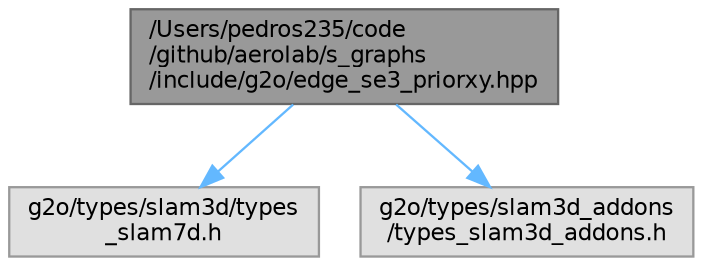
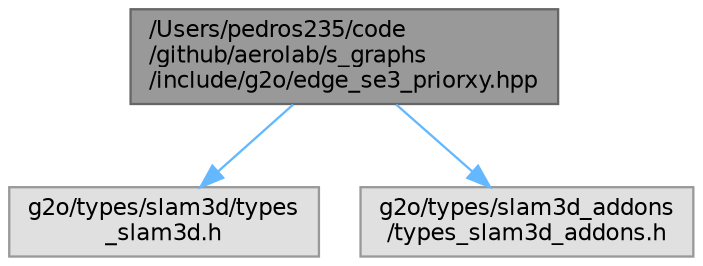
  digraph {
    node [color=grey60 fillcolor="#E0E0E0" fontname=Helvetica fontsize=10 shape=box style=filled]
    edge [color=steelblue1 fontname=Helvetica fontsize=10 labelfontname=Helvetica labelfontsize=10 style=solid]
    n1 [color=gray40 fillcolor=grey60 fontcolor=black height=0.2 label="/Users/pedros235/code\l/github/aerolab/s_graphs\l/include/g2o/edge_se3_priorxy.hpp" width=0.4]
-   n2 [height=0.2 label="g2o/types/slam3d/types\l_slam7d.h" width=0.4]
+   n2 [height=0.2 label="g2o/types/slam3d/types\l_slam3d.h" width=0.4]
    n3 [height=0.2 label="g2o/types/slam3d_addons\l/types_slam3d_addons.h" width=0.4]
    n1 -> n2
    n1 -> n3
  }
